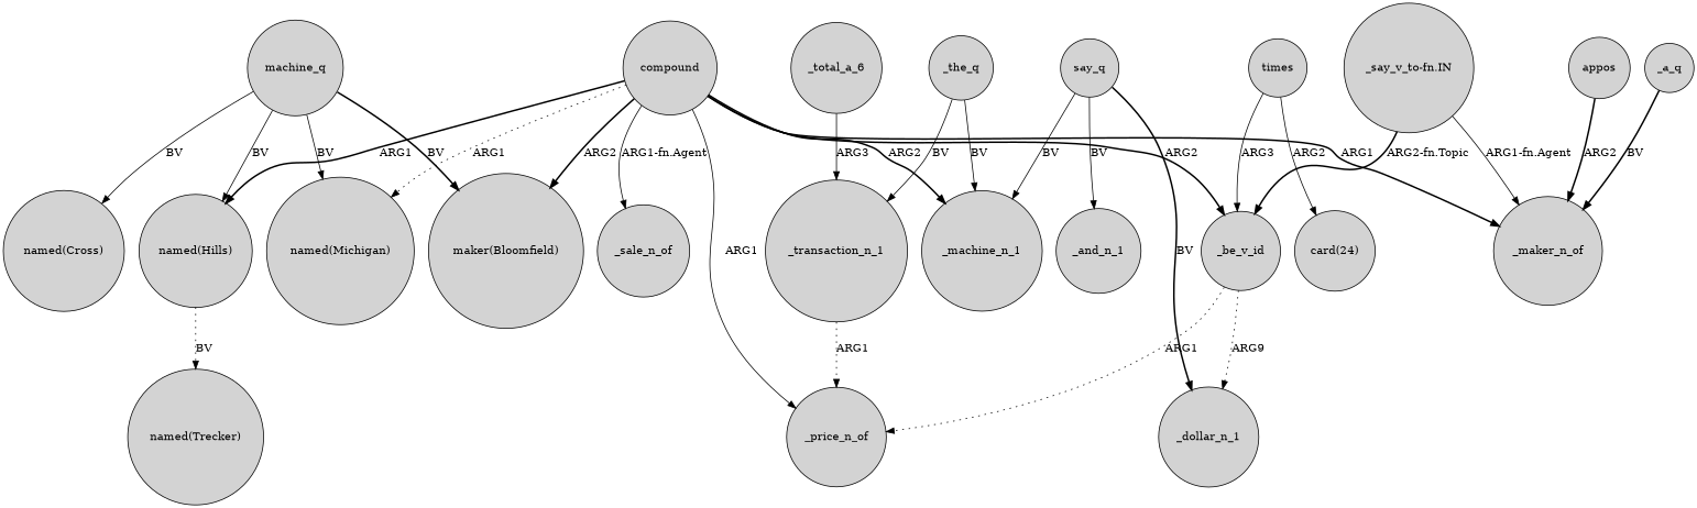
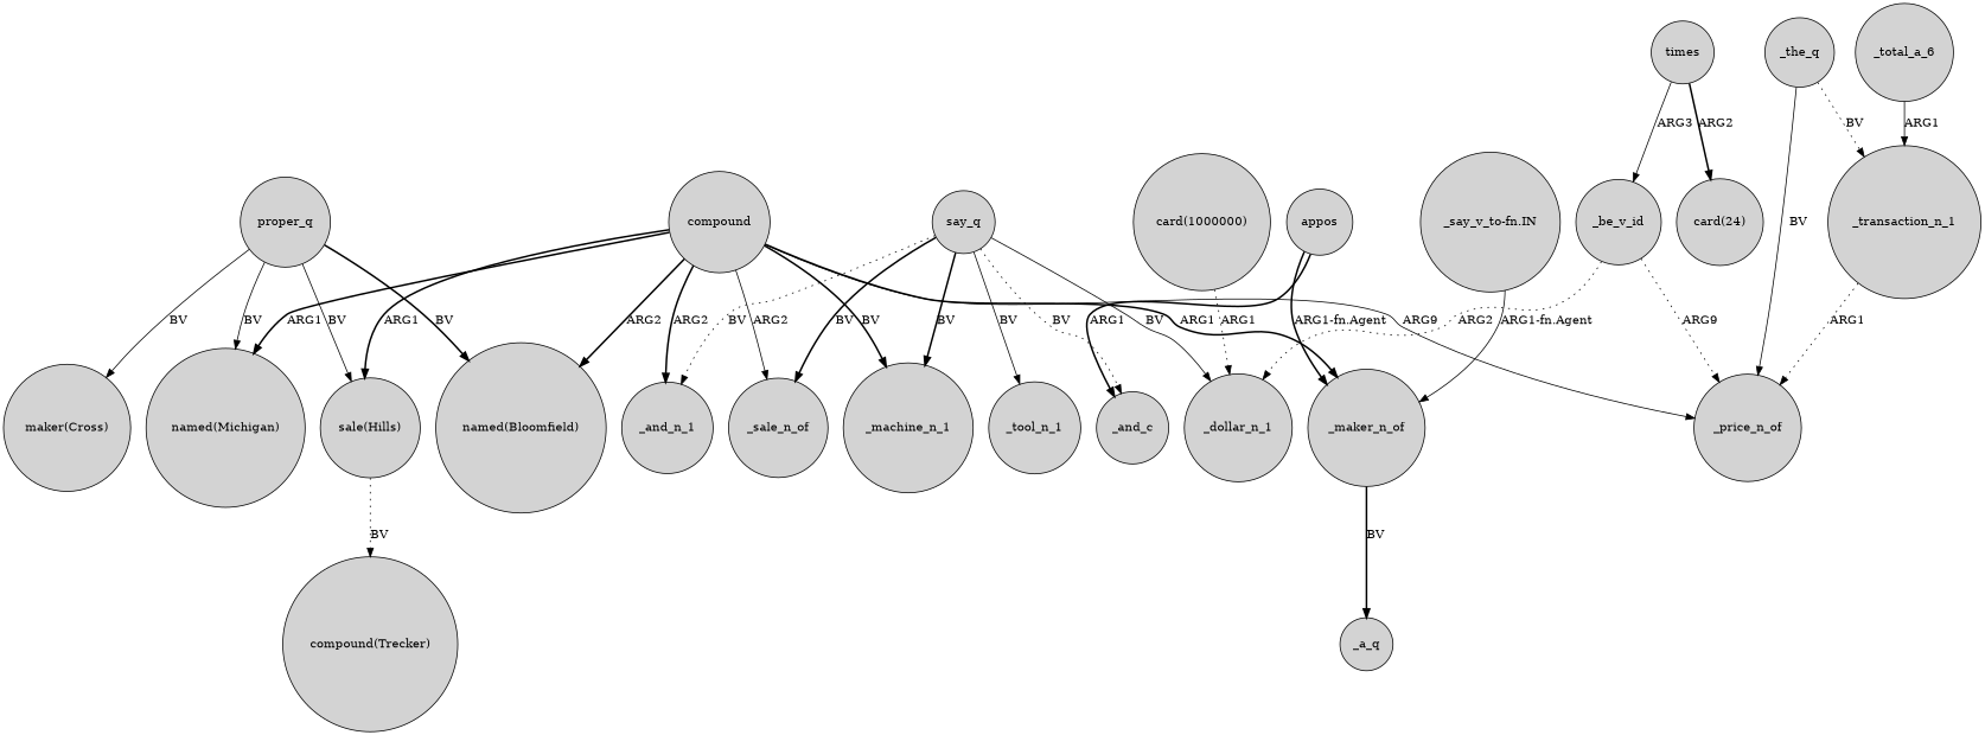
  digraph {
    node [shape=circle style=filled]
    edge [style=bold]
-   proper_q [label=machine_q]
-   "named(Cross)"
-   "named(Hills)"
+   proper_q
+   "named(Cross)" [label="maker(Cross)"]
+   "named(Hills)" [label="sale(Hills)"]
    "named(Michigan)"
-   "named(Bloomfield)" [label="maker(Bloomfield)"]
-   "named(Trecker)"
+   "named(Bloomfield)"
+   "named(Trecker)" [label="compound(Trecker)"]
    n7 [label=say_q]
    _machine_n_1
    _dollar_n_1
+   _and_c
+   _tool_n_1
    _sale_n_of
    n13 [label=_and_n_1]
+   "card(1000000)"
    n15 [label=_total_a_6]
    _transaction_n_1
    _price_n_of
    "_say_v_to-fn.IN"
    _be_v_id
    _maker_n_of
    appos
    compound
    _the_q
    times
    "card(24)"
    _a_q
    proper_q -> "named(Cross)" [label=BV style=solid]
    proper_q -> "named(Hills)" [label=BV style=solid]
    proper_q -> "named(Michigan)" [label=BV style=solid]
    proper_q -> "named(Bloomfield)" [label=BV]
    "named(Hills)" -> "named(Trecker)" [label=BV style=dotted]
-   n7 -> _machine_n_1 [label=BV style=solid]
-   n7 -> _dollar_n_1 [label=BV]
-   n7 -> n13 [label=BV style=solid]
-   n15 -> _transaction_n_1 [label=ARG3 style=solid]
+   n7 -> _machine_n_1 [label=BV]
+   n7 -> _dollar_n_1 [label=BV style=solid]
+   n7 -> _and_c [label=BV style=dotted]
+   n7 -> _tool_n_1 [label=BV style=solid]
+   n7 -> _sale_n_of [label=BV]
+   n7 -> n13 [label=BV style=dotted]
+   "card(1000000)" -> _dollar_n_1 [label=ARG1 style=dotted]
+   n15 -> _transaction_n_1 [label=ARG1 style=solid]
    _transaction_n_1 -> _price_n_of [label=ARG1 style=dotted]
-   "_say_v_to-fn.IN" -> _be_v_id [label="ARG2-fn.Topic"]
    "_say_v_to-fn.IN" -> _maker_n_of [label="ARG1-fn.Agent" style=solid]
-   _be_v_id -> _dollar_n_1 [label=ARG9 style=dotted]
-   _be_v_id -> _price_n_of [label=ARG1 style=dotted]
-   appos -> _maker_n_of [label=ARG2]
+   _be_v_id -> _dollar_n_1 [label=ARG2 style=dotted]
+   _be_v_id -> _price_n_of [label=ARG9 style=dotted]
+   appos -> _and_c [label=ARG1]
+   appos -> _maker_n_of [label="ARG1-fn.Agent"]
    compound -> "named(Hills)" [label=ARG1]
-   compound -> "named(Michigan)" [label=ARG1 style=dotted]
+   compound -> "named(Michigan)" [label=ARG1]
    compound -> "named(Bloomfield)" [label=ARG2]
-   compound -> _machine_n_1 [label=ARG2]
-   compound -> _sale_n_of [label="ARG1-fn.Agent" style=solid]
-   compound -> _be_v_id [label=ARG2]
-   compound -> _price_n_of [label=ARG1 style=solid]
+   compound -> _machine_n_1 [label=BV]
+   compound -> _sale_n_of [label=ARG2 style=solid]
+   compound -> n13 [label=ARG2]
+   compound -> _price_n_of [label=ARG9 style=solid]
    compound -> _maker_n_of [label=ARG1]
-   _the_q -> _transaction_n_1 [label=BV style=solid]
-   _the_q -> _machine_n_1 [label=BV style=solid]
+   _the_q -> _transaction_n_1 [label=BV style=dotted]
+   _the_q -> _price_n_of [label=BV style=solid]
    times -> _be_v_id [label=ARG3 style=solid]
-   times -> "card(24)" [label=ARG2 style=solid]
-   _a_q -> _maker_n_of [label=BV]
+   times -> "card(24)" [label=ARG2]
+   _maker_n_of -> _a_q [label=BV]
  }
